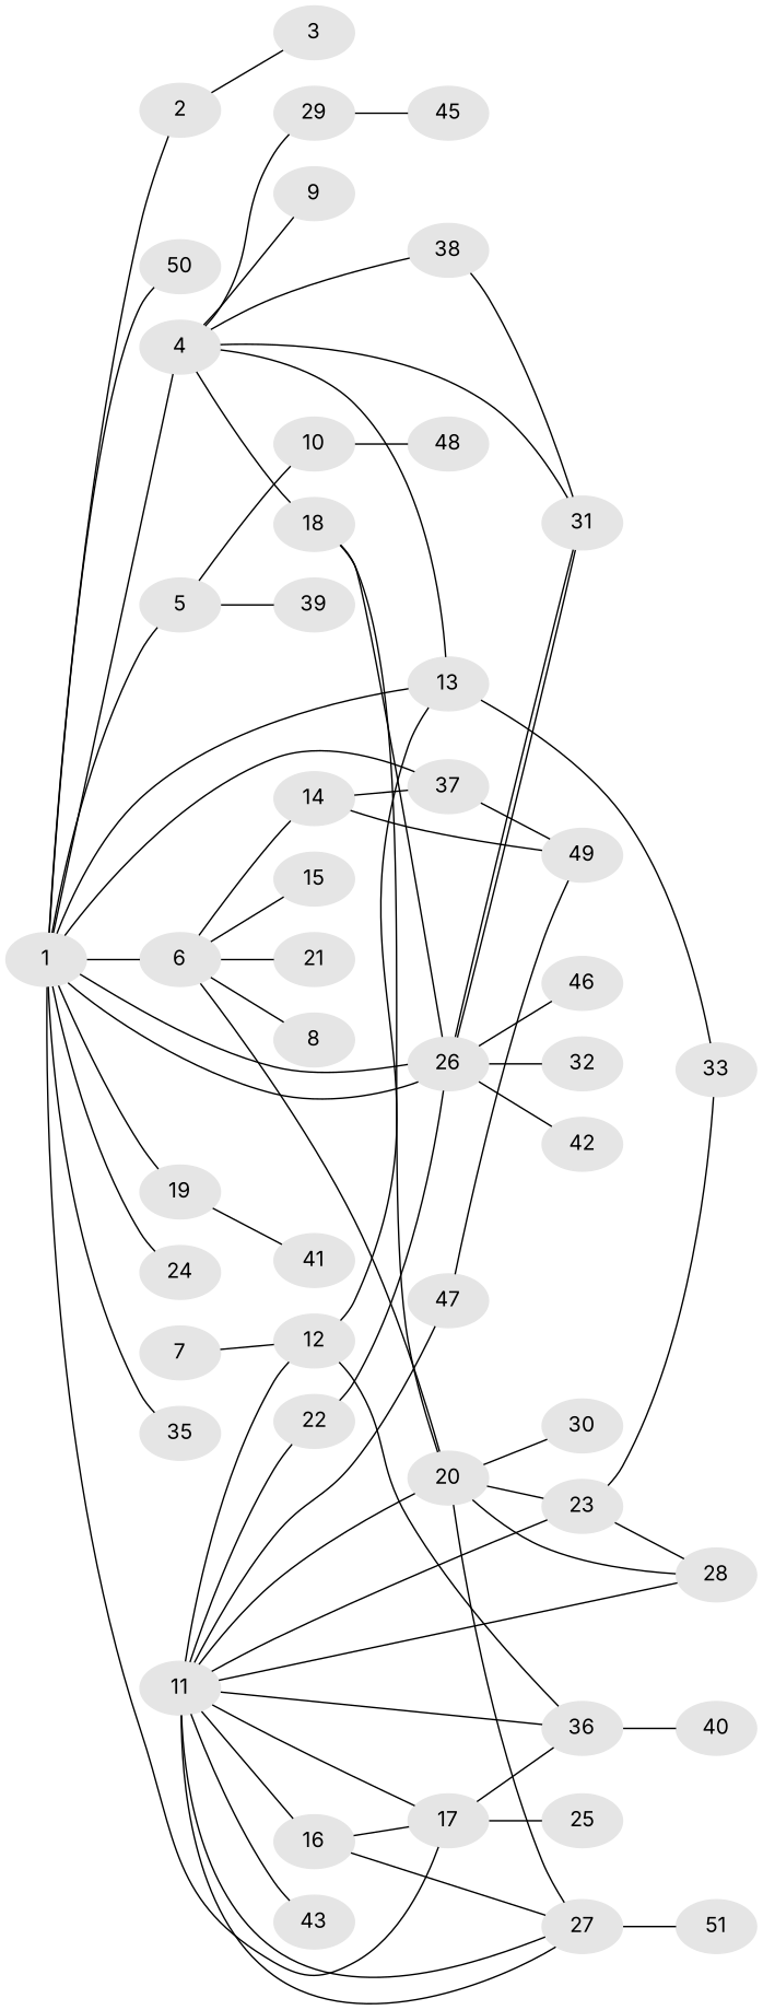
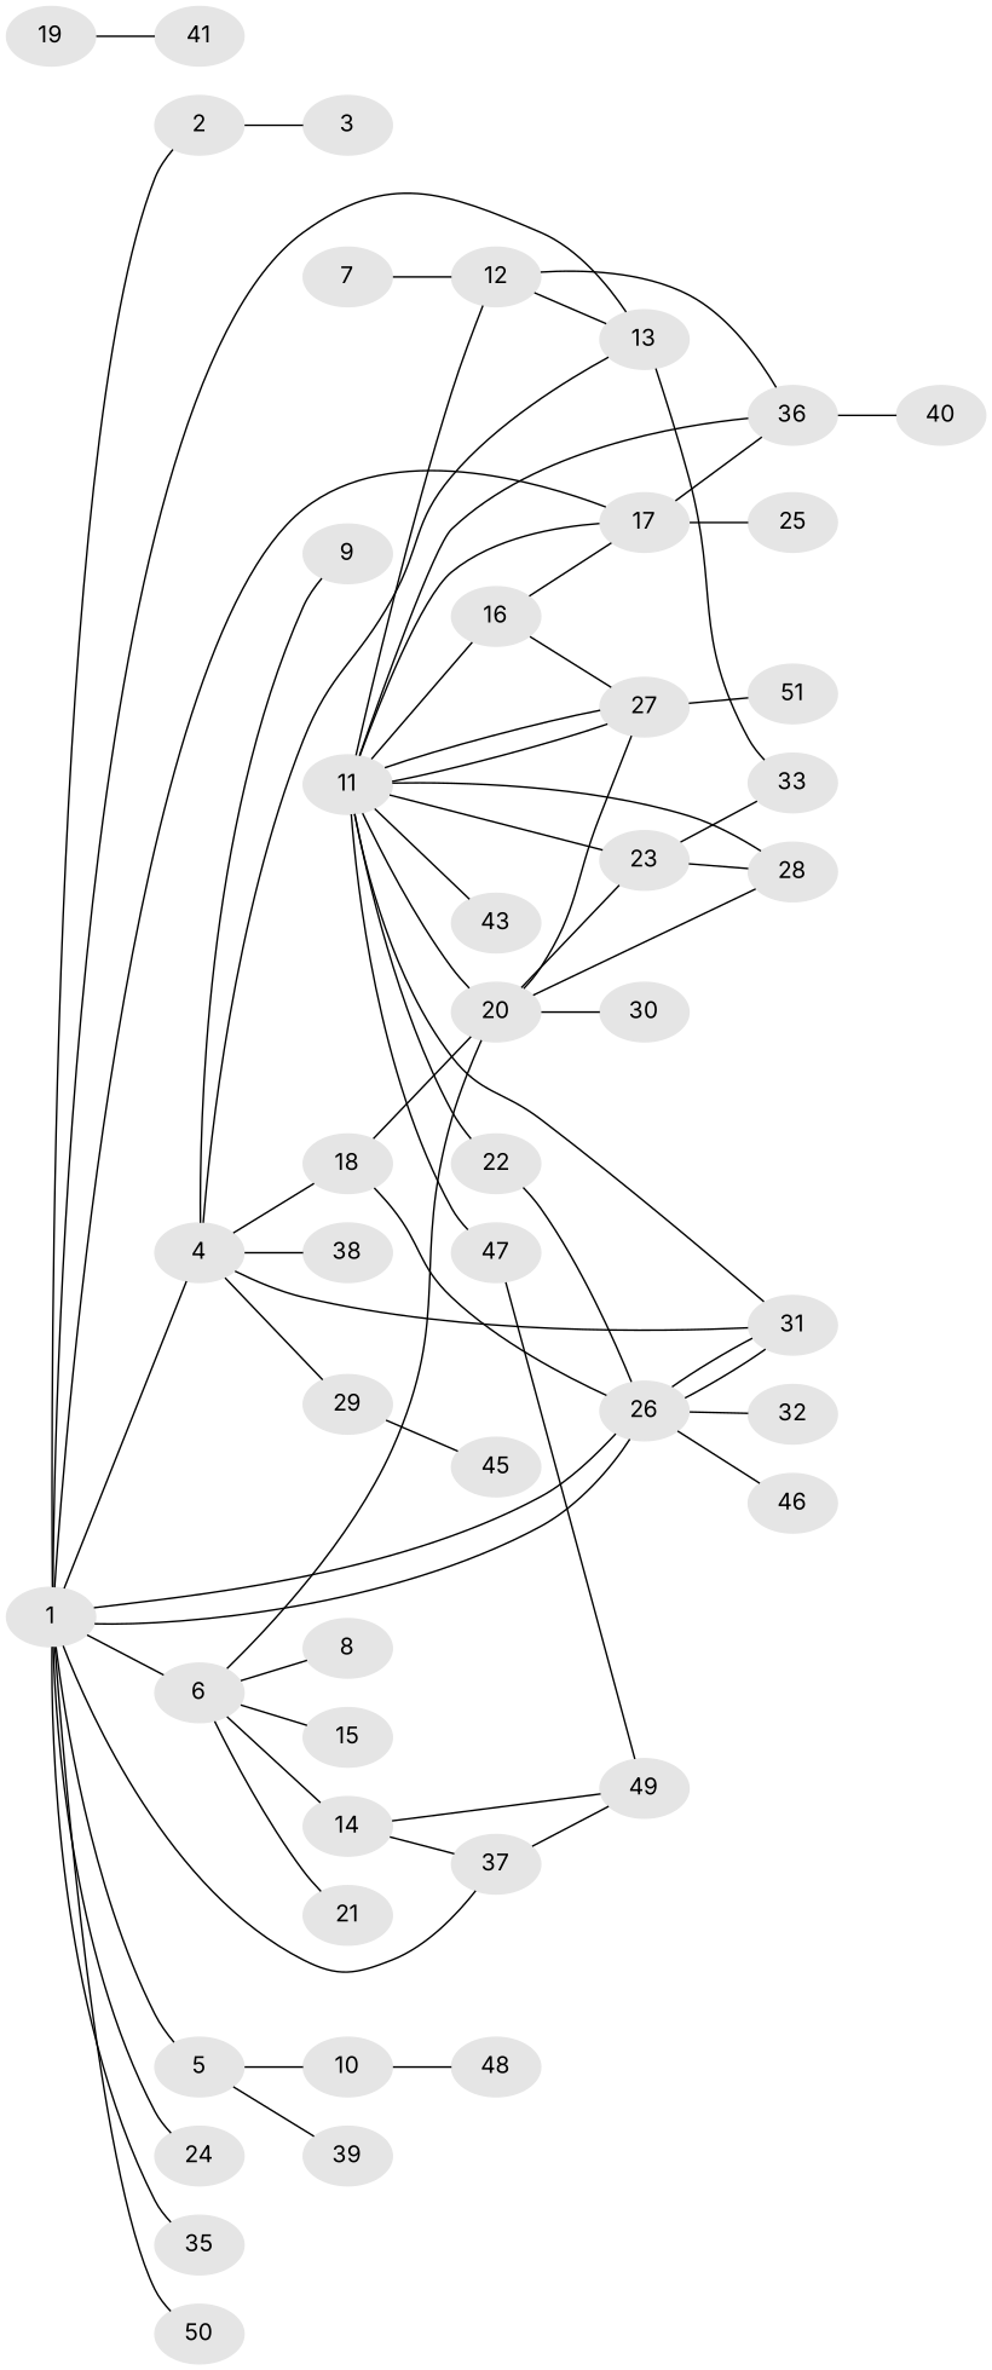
  graph {
    fontname=Inter
    rankdir=LR
    node [color=gray90 fontname=Inter style=filled]
    edge [fontname=Inter]
    1
    2
    4
    5
    6
    13
    17
    19
    24
    26
    35
    37
    50
    3
    9
    18
    29
    31
    38
    10
    39
    8
    14
    15
    20
    21
    11
    12
    16
    22
    23
    27
    28
    36
    43
    47
    33
    25
    41
    32
-   42
    46
    49
    7
    45
    48
    30
    51
    40
    1 -- 2
    1 -- 4
    1 -- 5
    1 -- 6
    1 -- 13
    1 -- 17
-   1 -- 19
    1 -- 24
    1 -- 26
    1 -- 26
    1 -- 35
    1 -- 37
    1 -- 50
    2 -- 3
    4 -- 13
    4 -- 9
    4 -- 18
    4 -- 29
    4 -- 31
    4 -- 38
    5 -- 10
    5 -- 39
    6 -- 8
    6 -- 14
    6 -- 15
    6 -- 20
    6 -- 21
    13 -- 33
    17 -- 36
    17 -- 25
    19 -- 41
    26 -- 31
    26 -- 31
    26 -- 32
-   26 -- 42
    26 -- 46
    37 -- 49
    18 -- 26
    18 -- 20
    29 -- 45
    10 -- 48
    14 -- 37
    14 -- 49
    20 -- 23
    20 -- 27
    20 -- 28
    20 -- 30
    11 -- 17
-   38 -- 31
+   11 -- 31
    11 -- 20
    11 -- 12
    11 -- 16
    11 -- 22
    11 -- 23
    11 -- 27
    11 -- 27
    11 -- 28
    11 -- 36
    11 -- 43
    11 -- 47
    12 -- 13
    12 -- 36
    16 -- 17
    16 -- 27
    22 -- 26
    23 -- 28
    23 -- 33
    27 -- 51
    36 -- 40
    47 -- 49
    7 -- 12
  }
